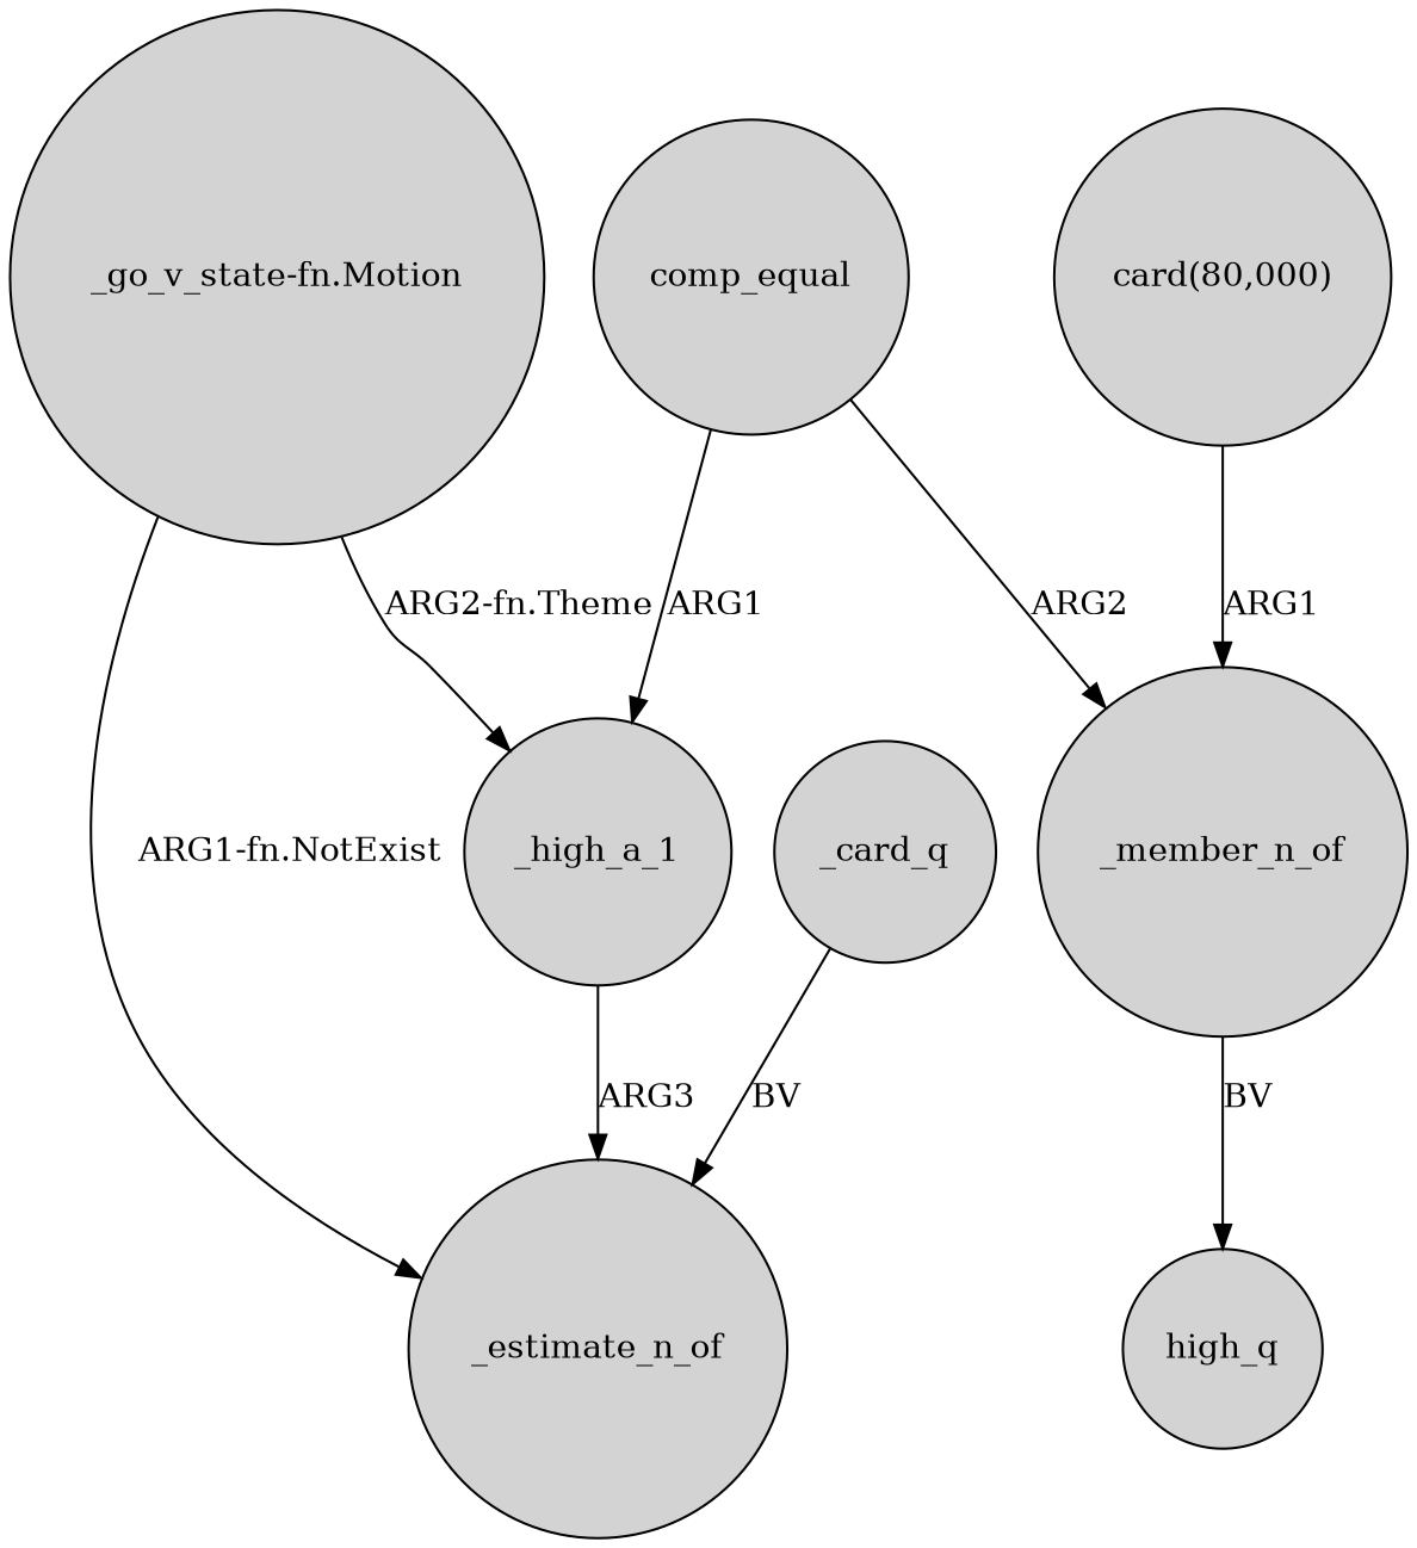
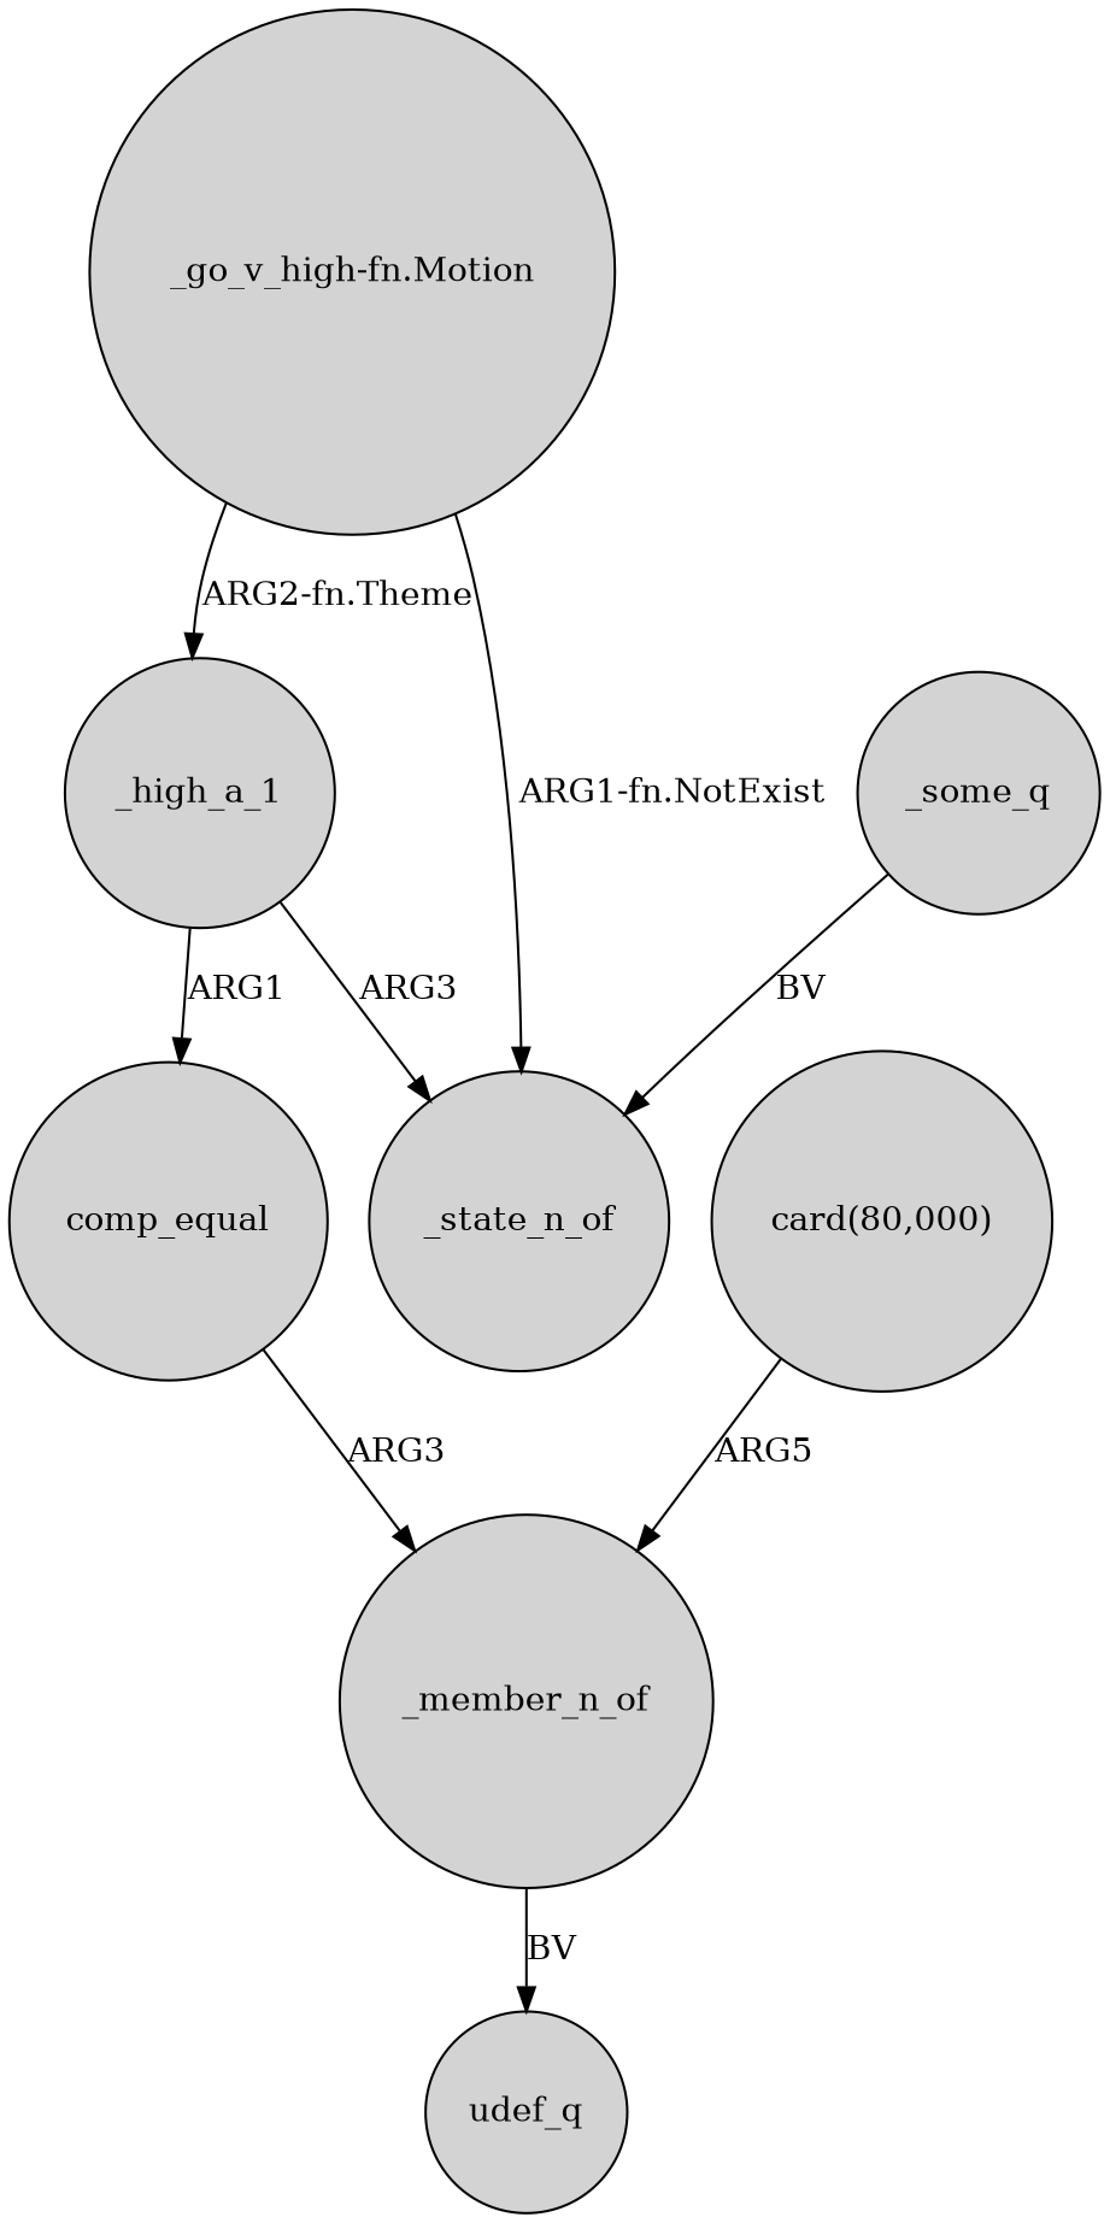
  digraph {
    node [shape=circle style=filled]
    _high_a_1
-   _estimate_n_of
+   _estimate_n_of [label=_state_n_of]
    comp_equal
    _member_n_of
-   udef_q [label=high_q]
+   udef_q
    "card(80,000)"
-   "_go_v_state-fn.Motion"
-   _some_q [label=_card_q]
+   "_go_v_state-fn.Motion" [label="_go_v_high-fn.Motion"]
+   _some_q
    _high_a_1 -> _estimate_n_of [label=ARG3]
-   comp_equal -> _high_a_1 [label=ARG1]
-   comp_equal -> _member_n_of [label=ARG2]
+   _high_a_1 -> comp_equal [label=ARG1]
+   comp_equal -> _member_n_of [label=ARG3]
    _member_n_of -> udef_q [label=BV]
-   "card(80,000)" -> _member_n_of [label=ARG1]
+   "card(80,000)" -> _member_n_of [label=ARG5]
    "_go_v_state-fn.Motion" -> _high_a_1 [label="ARG2-fn.Theme"]
    "_go_v_state-fn.Motion" -> _estimate_n_of [label="ARG1-fn.NotExist"]
    _some_q -> _estimate_n_of [label=BV]
  }
